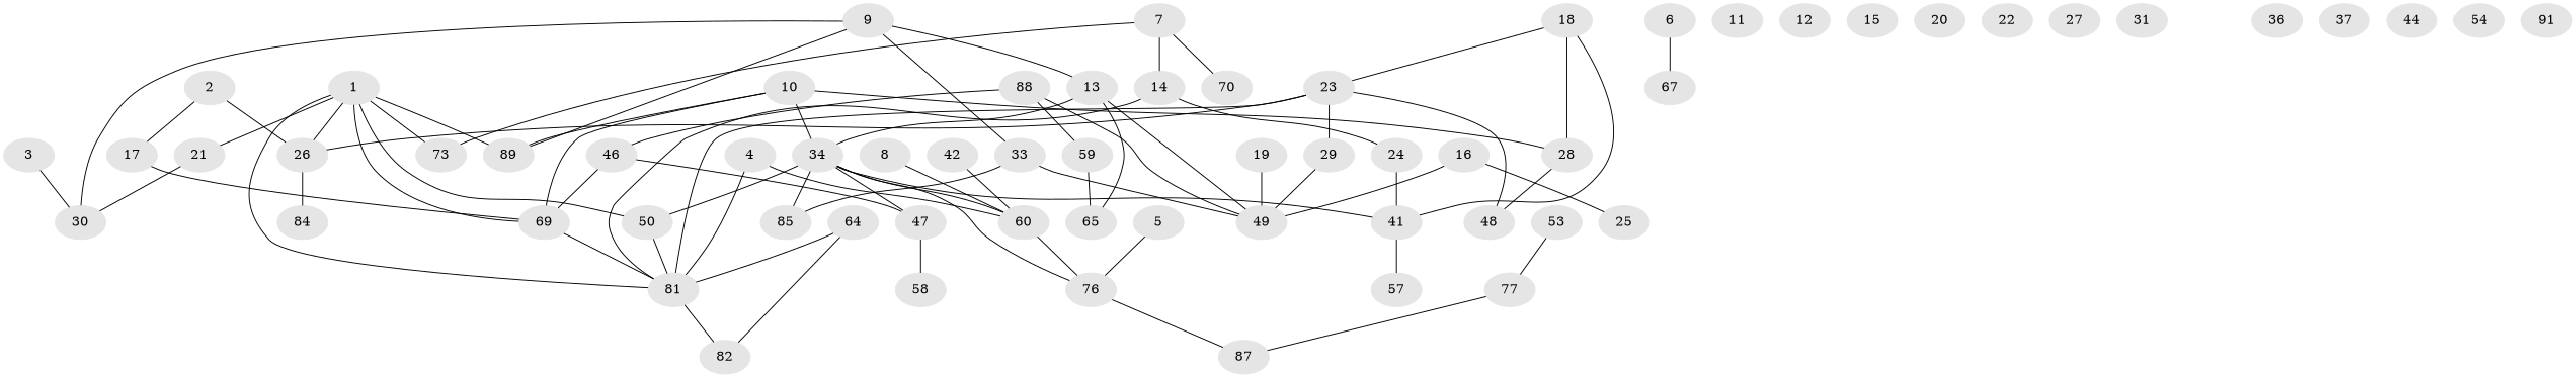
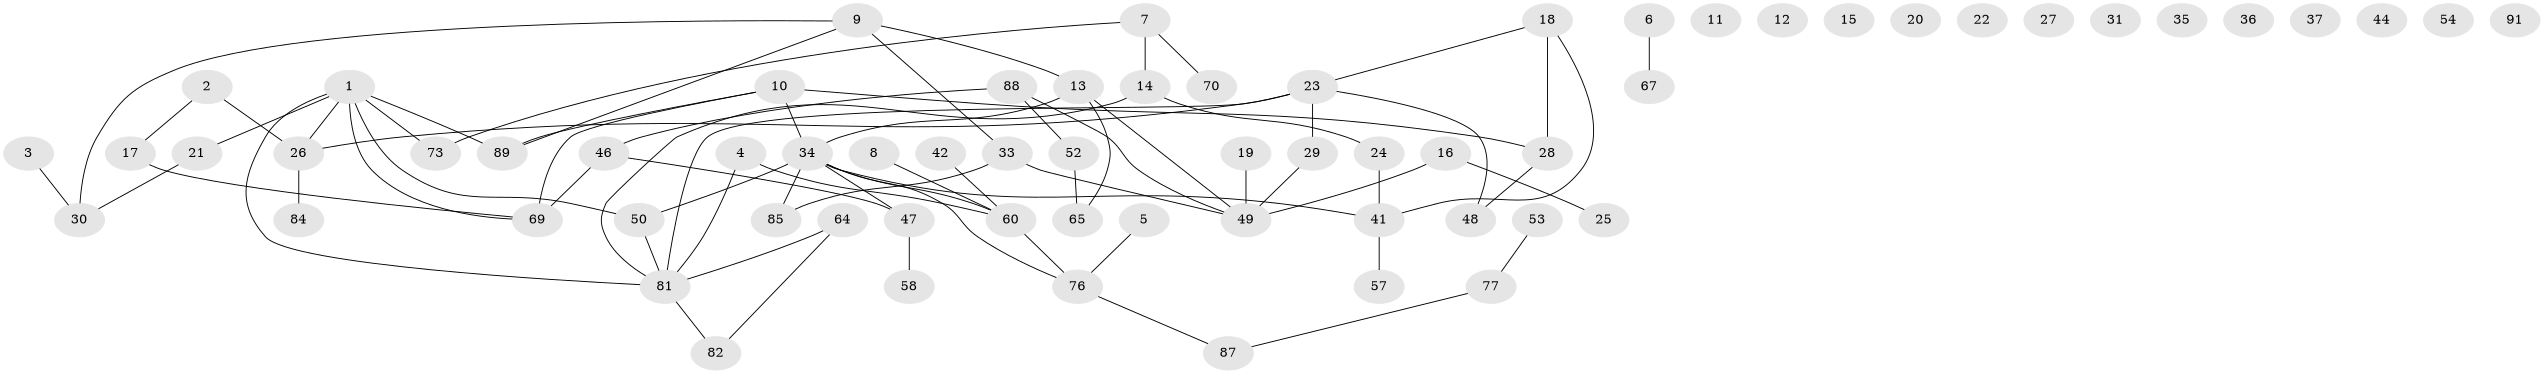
  graph {
    node [color=gray90 style=filled]
    1 [super="+92"]
    21
    26 [super="+32"]
    50
    69 [super="+75"]
    73
    81 [super="+86"]
    89
    30 [super="+83"]
    84
    82
    2
    17
    3
    60 [super="+61"]
    76 [super="+80"]
    4
    87
    5
    6 [super="+45"]
    67
    14 [super="+51"]
    24
    7
    n25 [label=70]
    8
    9 [super="+40"]
    13 [super="+63"]
    33 [super="+74"]
    34 [super="+71"]
    49 [super="+68"]
    65 [super="+79"]
    85
    10 [super="+62"]
    28 [super="+66"]
    48
    41 [super="+56"]
    47 [super="+70"]
    11
    12
    15
    16 [super="+90"]
    25
    18 [super="+39"]
    23 [super="+72"]
    29
    57
    19
    20
    22
    27
    31
    58
+   35
    36
    37
    46 [super="+59"]
    n58 [label=88]
-   52 [super="+55" label=59]
+   52 [super="+55"]
    42
    44
    77 [super="+88"]
    53
    54
    64
    91
    1 -- 21
    1 -- 26
    1 -- 50
    1 -- 69
    1 -- 73
    1 -- 81
    1 -- 89
    21 -- 30
    26 -- 84
    50 -- 81
-   69 -- 81
    81 -- 82
    2 -- 26
    2 -- 17
    17 -- 69
    3 -- 30
    60 -- 76
    76 -- 87
    4 -- 81
    4 -- 60
    5 -- 76
    6 -- 67
    14 -- 81
    14 -- 24
    24 -- 41
    7 -- 73
    7 -- 14 [weight=2]
    7 -- n25
    8 -- 60
    9 -- 89
    9 -- 30
    9 -- 13
    9 -- 33
    13 -- 34
    13 -- 49
    13 -- 65
    33 -- 49
    33 -- 85
    34 -- 50
    34 -- 60
    34 -- 76
    34 -- 85
    34 -- 41
    34 -- 47
    10 -- 69
    10 -- 89
    10 -- 34
    10 -- 28
    28 -- 48
    41 -- 57
    47 -- 58
    16 -- 49 [weight=2]
    16 -- 25
    18 -- 28
    18 -- 41
    18 -- 23
    23 -- 26
    23 -- 81
    23 -- 48
    23 -- 29
    29 -- 49
    19 -- 49
    46 -- 69
    46 -- 47
    n58 -- 49
    n58 -- 46
    n58 -- 52
    52 -- 65
    42 -- 60
    77 -- 87
    53 -- 77
    64 -- 81
    64 -- 82
  }
